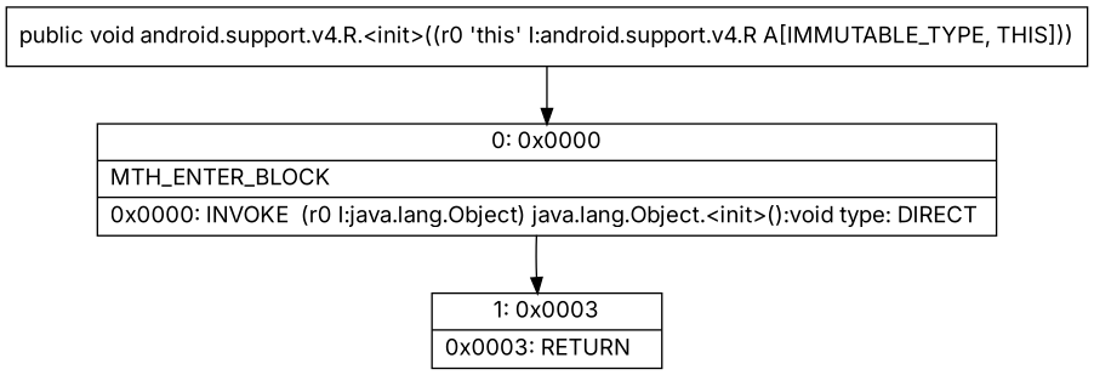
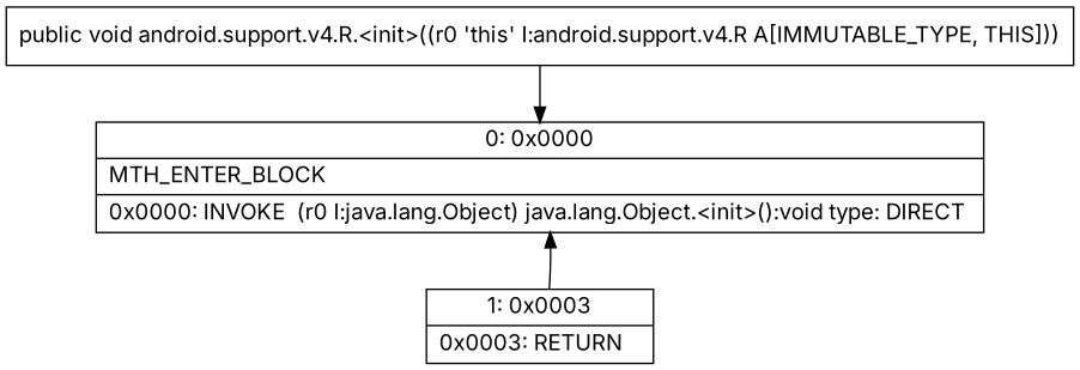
  digraph {
    fontname=Inter
    node [shape=record fontname=Inter]
    edge [fontname=Inter]
    n1 [label="{0\:\ 0x0000|MTH_ENTER_BLOCK\l|0x0000: INVOKE  (r0 I:java.lang.Object) java.lang.Object.\<init\>():void type: DIRECT \l}"]
    n2 [label="{1\:\ 0x0003|0x0003: RETURN   \l}"]
    n3 [label="{public void android.support.v4.R.\<init\>((r0 'this' I:android.support.v4.R A[IMMUTABLE_TYPE, THIS])) }"]
-   n1 -> n2
+   n2 -> n1
    n3 -> n1
  }
